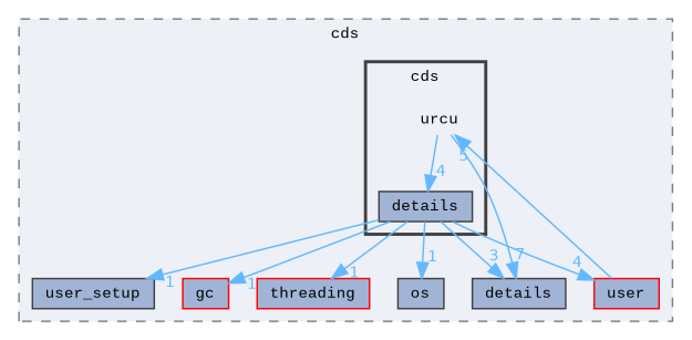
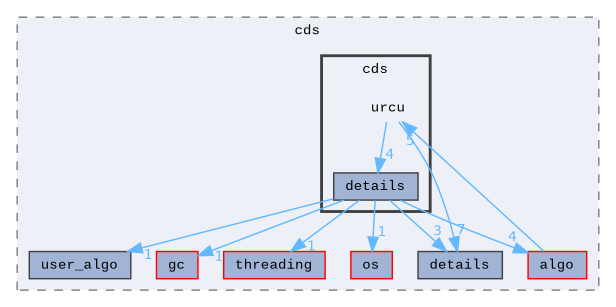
  digraph {
    compound=true
    fontname="Liberation Mono"
    node [fontname="Liberation Mono" fontsize=10 shape=box color=red fillcolor="#a2b4d6" style=filled]
    edge [color=steelblue1 fontcolor=steelblue1 fontname="Liberation Mono" fontsize=10 headlabel=1 labeldistance=1.5 labelfontname=Helvetica labelfontsize=10]
    n1 [height=0.2 label=urcu shape=plaintext width=0.4 color="" fillcolor="" style=""]
    n2 [color=grey25 height=0.2 label=details width=0.4]
-   n3 [height=0.2 label=user width=0.4]
+   n3 [height=0.2 label=algo width=0.4]
    n4 [height=0.2 label=gc width=0.4]
-   n5 [color=grey25 height=0.2 label=user_setup width=0.4]
+   n5 [color=grey25 height=0.2 label=user_algo width=0.4]
    n6 [color=grey25 height=0.2 label=details width=0.4]
    n7 [height=0.2 label=threading width=0.4]
-   n8 [color=grey25 height=0.2 label=os width=0.4]
+   n8 [height=0.2 label=os width=0.4]
    subgraph cluster_1 {
      bgcolor="#edf0f7"
      fontsize=10
      label=cds
      pencolor=grey50
      style="filled,dashed"
      n3
      n4
      n5
      n6
      n7
      n8
      subgraph cluster_2 {
        bgcolor="#edf0f7"
        fontsize=10
        label=cds
        pencolor=grey25
        style="filled,bold"
        n1
        n2
      }
    }
    n1 -> n2 [headlabel=4]
    n1 -> n6 [headlabel=7]
    n2 -> n3 [headlabel=4]
    n2 -> n4
    n2 -> n5
    n2 -> n6 [headlabel=3]
    n2 -> n7
    n2 -> n8
    n3 -> n1 [headlabel=5]
  }
